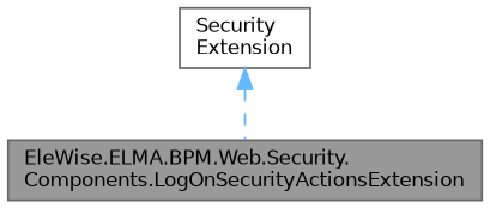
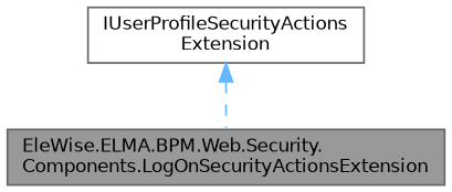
  digraph {
    node [color=gray40 fontname=Helvetica fontsize=10 shape=box style=filled]
    n1 [fillcolor=grey60 fontcolor=black height=0.2 label="EleWise.ELMA.BPM.Web.Security.\lComponents.LogOnSecurityActionsExtension" width=0.4]
-   n2 [fillcolor=white height=0.2 label="Security\lExtension" width=0.4]
+   n2 [fillcolor=white height=0.2 label="IUserProfileSecurityActions\lExtension" width=0.4]
    n2 -> n1 [color=steelblue1 dir=back fontname=Helvetica fontsize=10 labelfontname=Helvetica labelfontsize=10 style=dashed]
  }
